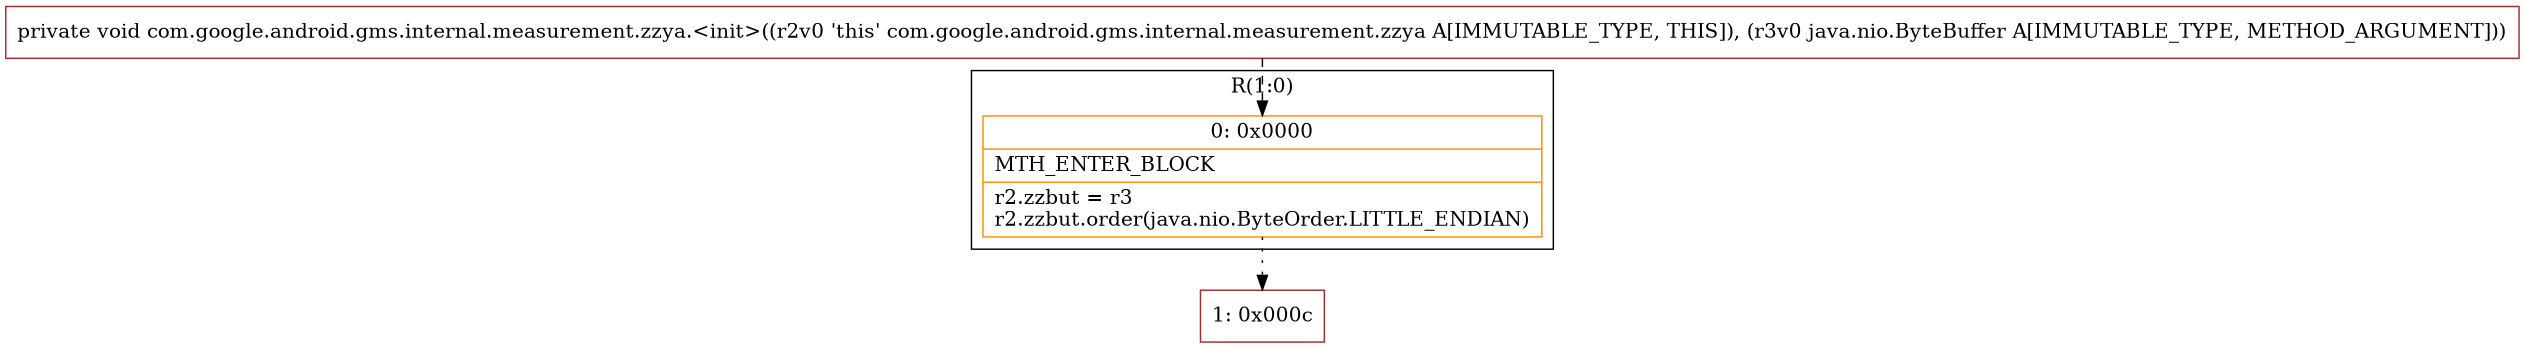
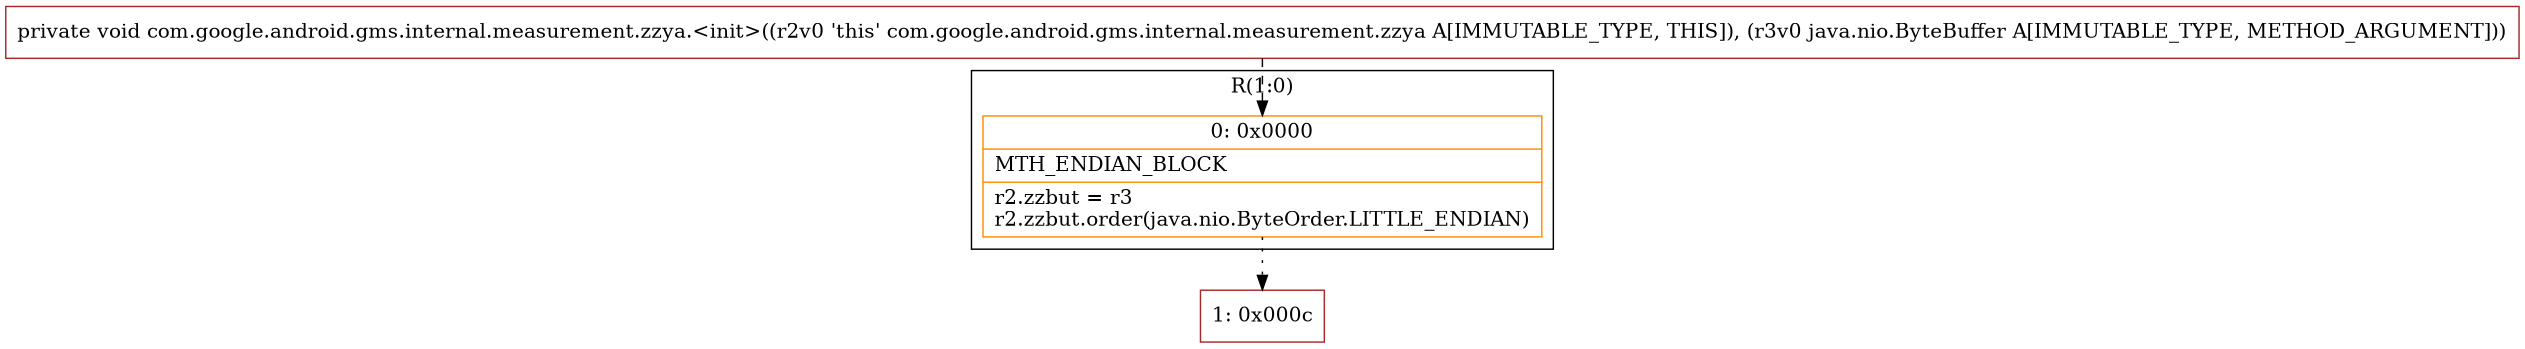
  digraph {
    node [color=brown shape=record]
-   n1 [color=darkorange label="{0\:\ 0x0000|MTH_ENTER_BLOCK\l|r2.zzbut = r3\lr2.zzbut.order(java.nio.ByteOrder.LITTLE_ENDIAN)\l}"]
+   n1 [color=darkorange label="{0\:\ 0x0000|MTH_ENDIAN_BLOCK\l|r2.zzbut = r3\lr2.zzbut.order(java.nio.ByteOrder.LITTLE_ENDIAN)\l}"]
    n2 [label="{1\:\ 0x000c}"]
    n3 [label="{private void com.google.android.gms.internal.measurement.zzya.\<init\>((r2v0 'this' com.google.android.gms.internal.measurement.zzya A[IMMUTABLE_TYPE, THIS]), (r3v0 java.nio.ByteBuffer A[IMMUTABLE_TYPE, METHOD_ARGUMENT])) }"]
    subgraph cluster_1 {
      label="R(1:0)"
      n1
    }
    n1 -> n2 [style=dotted]
    n3 -> n1 [style=dashed]
  }
